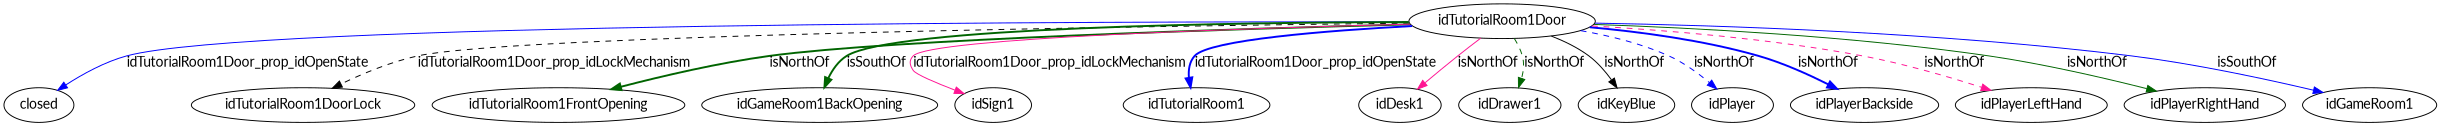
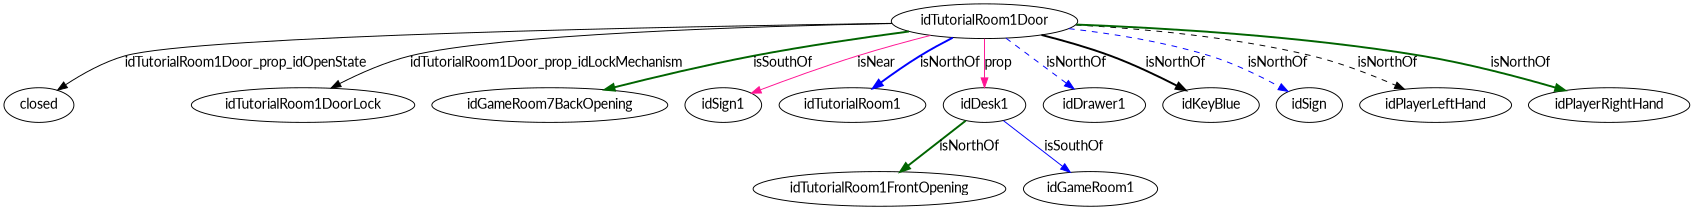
  strict digraph {
    fontname=Lato
    node [fontname=Lato node_type=entity_node]
    edge [color=blue edge_type=relationship fontname=Lato style=solid]
    closed [node_type=property_node]
    idTutorialRoom1Door
    idTutorialRoom1DoorLock [node_type=property_node]
    idTutorialRoom1FrontOpening
-   idGameRoom1BackOpening
+   idGameRoom1BackOpening [label=idGameRoom7BackOpening]
    idSign1
    idTutorialRoom1
    idDesk1
    idDrawer1
    idKeyBlue
-   idPlayer
-   idPlayerBackside
+   idPlayer [label=idSign]
    idPlayerLeftHand
    idPlayerRightHand
    idGameRoom1
-   idTutorialRoom1Door -> closed [edge_type=property label=idTutorialRoom1Door_prop_idOpenState]
-   idTutorialRoom1Door -> idTutorialRoom1DoorLock [color=black edge_type=property label=idTutorialRoom1Door_prop_idLockMechanism style=dashed]
-   idTutorialRoom1Door -> idTutorialRoom1FrontOpening [color=darkgreen label=isNorthOf style=bold]
+   idTutorialRoom1Door -> closed [color=black edge_type=property label=idTutorialRoom1Door_prop_idOpenState]
+   idTutorialRoom1Door -> idTutorialRoom1DoorLock [color=black edge_type=property label=idTutorialRoom1Door_prop_idLockMechanism]
+   idDesk1 -> idTutorialRoom1FrontOpening [color=darkgreen label=isNorthOf style=bold]
    idTutorialRoom1Door -> idGameRoom1BackOpening [color=darkgreen label=isSouthOf style=bold]
-   idTutorialRoom1Door -> idSign1 [color=deeppink label=idTutorialRoom1Door_prop_idLockMechanism]
-   idTutorialRoom1Door -> idTutorialRoom1 [label=idTutorialRoom1Door_prop_idOpenState style=bold]
-   idTutorialRoom1Door -> idDesk1 [color=deeppink label=isNorthOf]
-   idTutorialRoom1Door -> idDrawer1 [color=darkgreen label=isNorthOf style=dashed]
-   idTutorialRoom1Door -> idKeyBlue [color=black label=isNorthOf]
+   idTutorialRoom1Door -> idSign1 [color=deeppink label=isNear]
+   idTutorialRoom1Door -> idTutorialRoom1 [label=isNorthOf style=bold]
+   idTutorialRoom1Door -> idDesk1 [color=deeppink label=prop]
+   idTutorialRoom1Door -> idDrawer1 [label=isNorthOf style=dashed]
+   idTutorialRoom1Door -> idKeyBlue [color=black label=isNorthOf style=bold]
    idTutorialRoom1Door -> idPlayer [label=isNorthOf style=dashed]
-   idTutorialRoom1Door -> idPlayerBackside [label=isNorthOf style=bold]
-   idTutorialRoom1Door -> idPlayerLeftHand [color=deeppink label=isNorthOf style=dashed]
-   idTutorialRoom1Door -> idPlayerRightHand [color=darkgreen label=isNorthOf]
-   idTutorialRoom1Door -> idGameRoom1 [label=isSouthOf]
+   idTutorialRoom1Door -> idPlayerLeftHand [color=black label=isNorthOf style=dashed]
+   idTutorialRoom1Door -> idPlayerRightHand [color=darkgreen label=isNorthOf style=bold]
+   idDesk1 -> idGameRoom1 [label=isSouthOf]
  }
